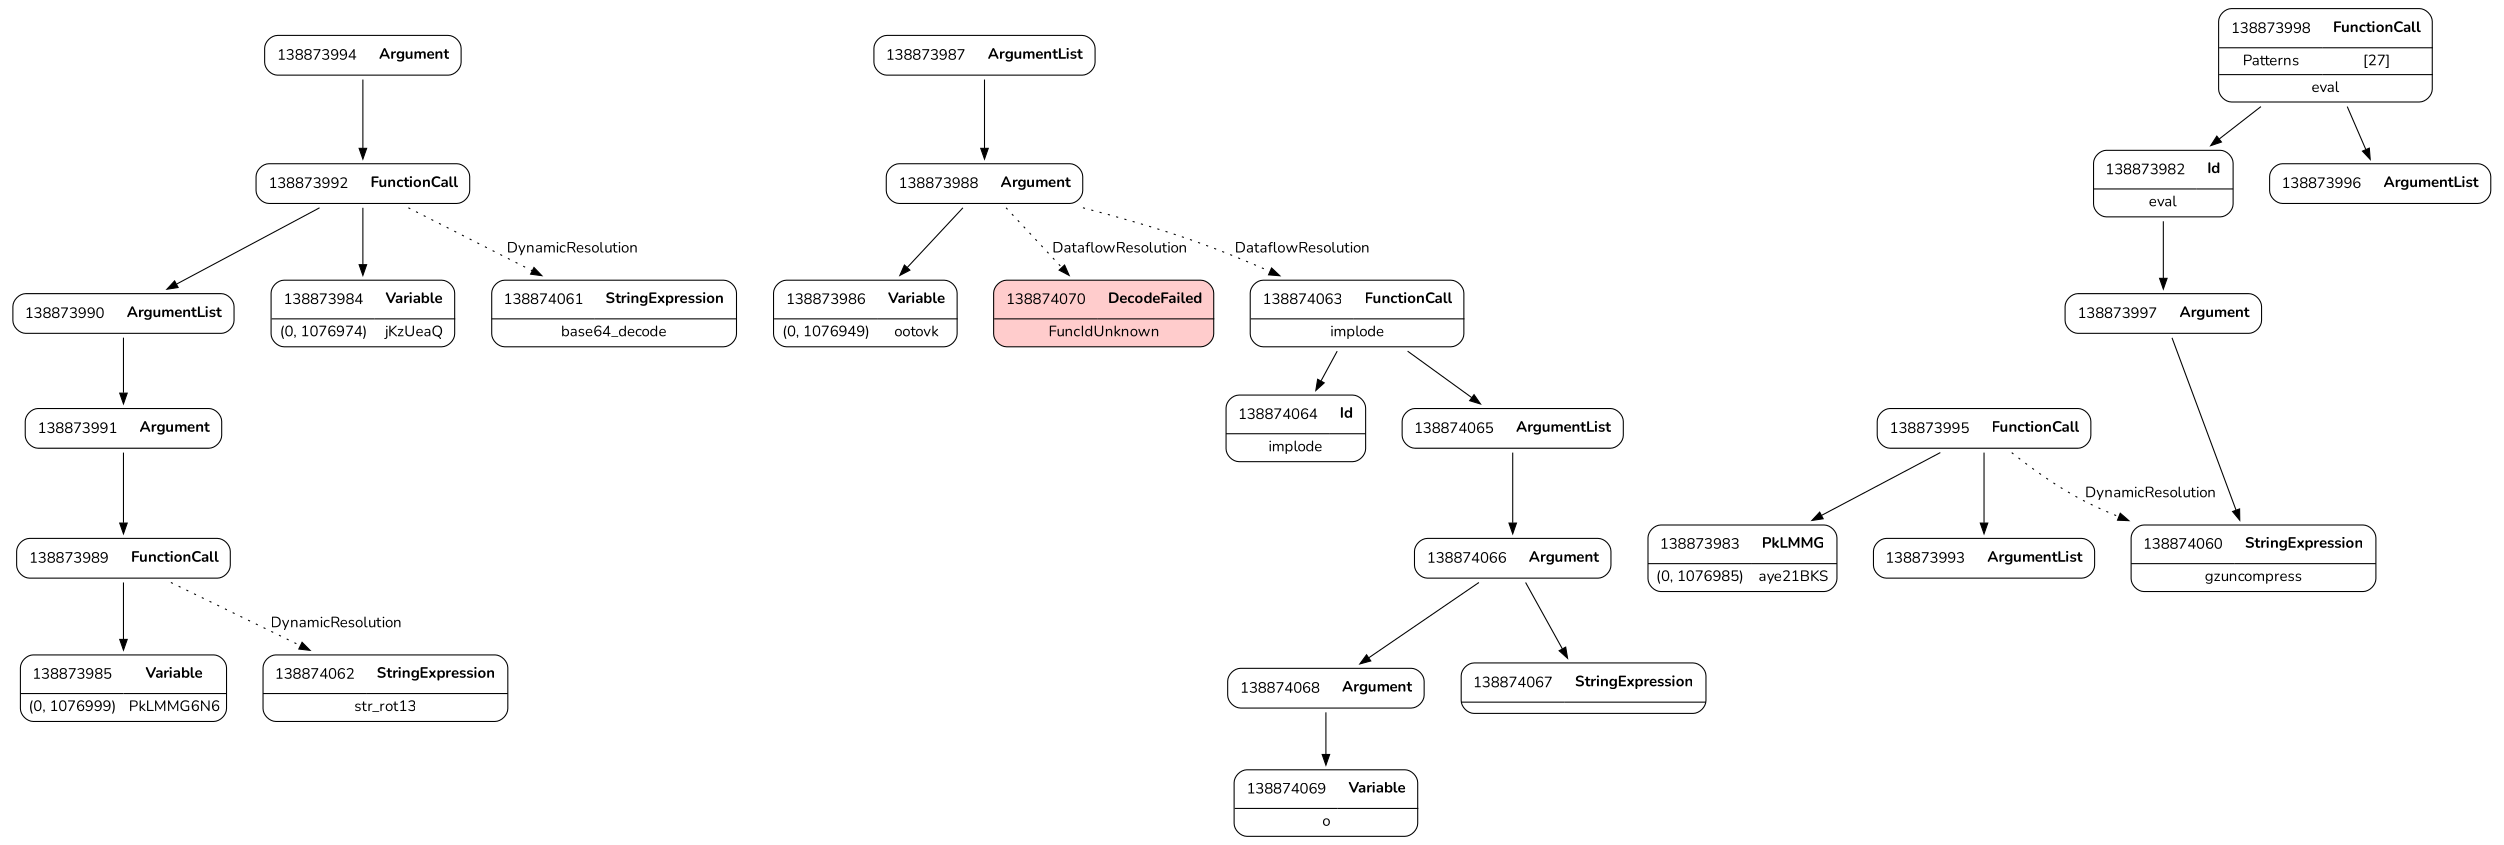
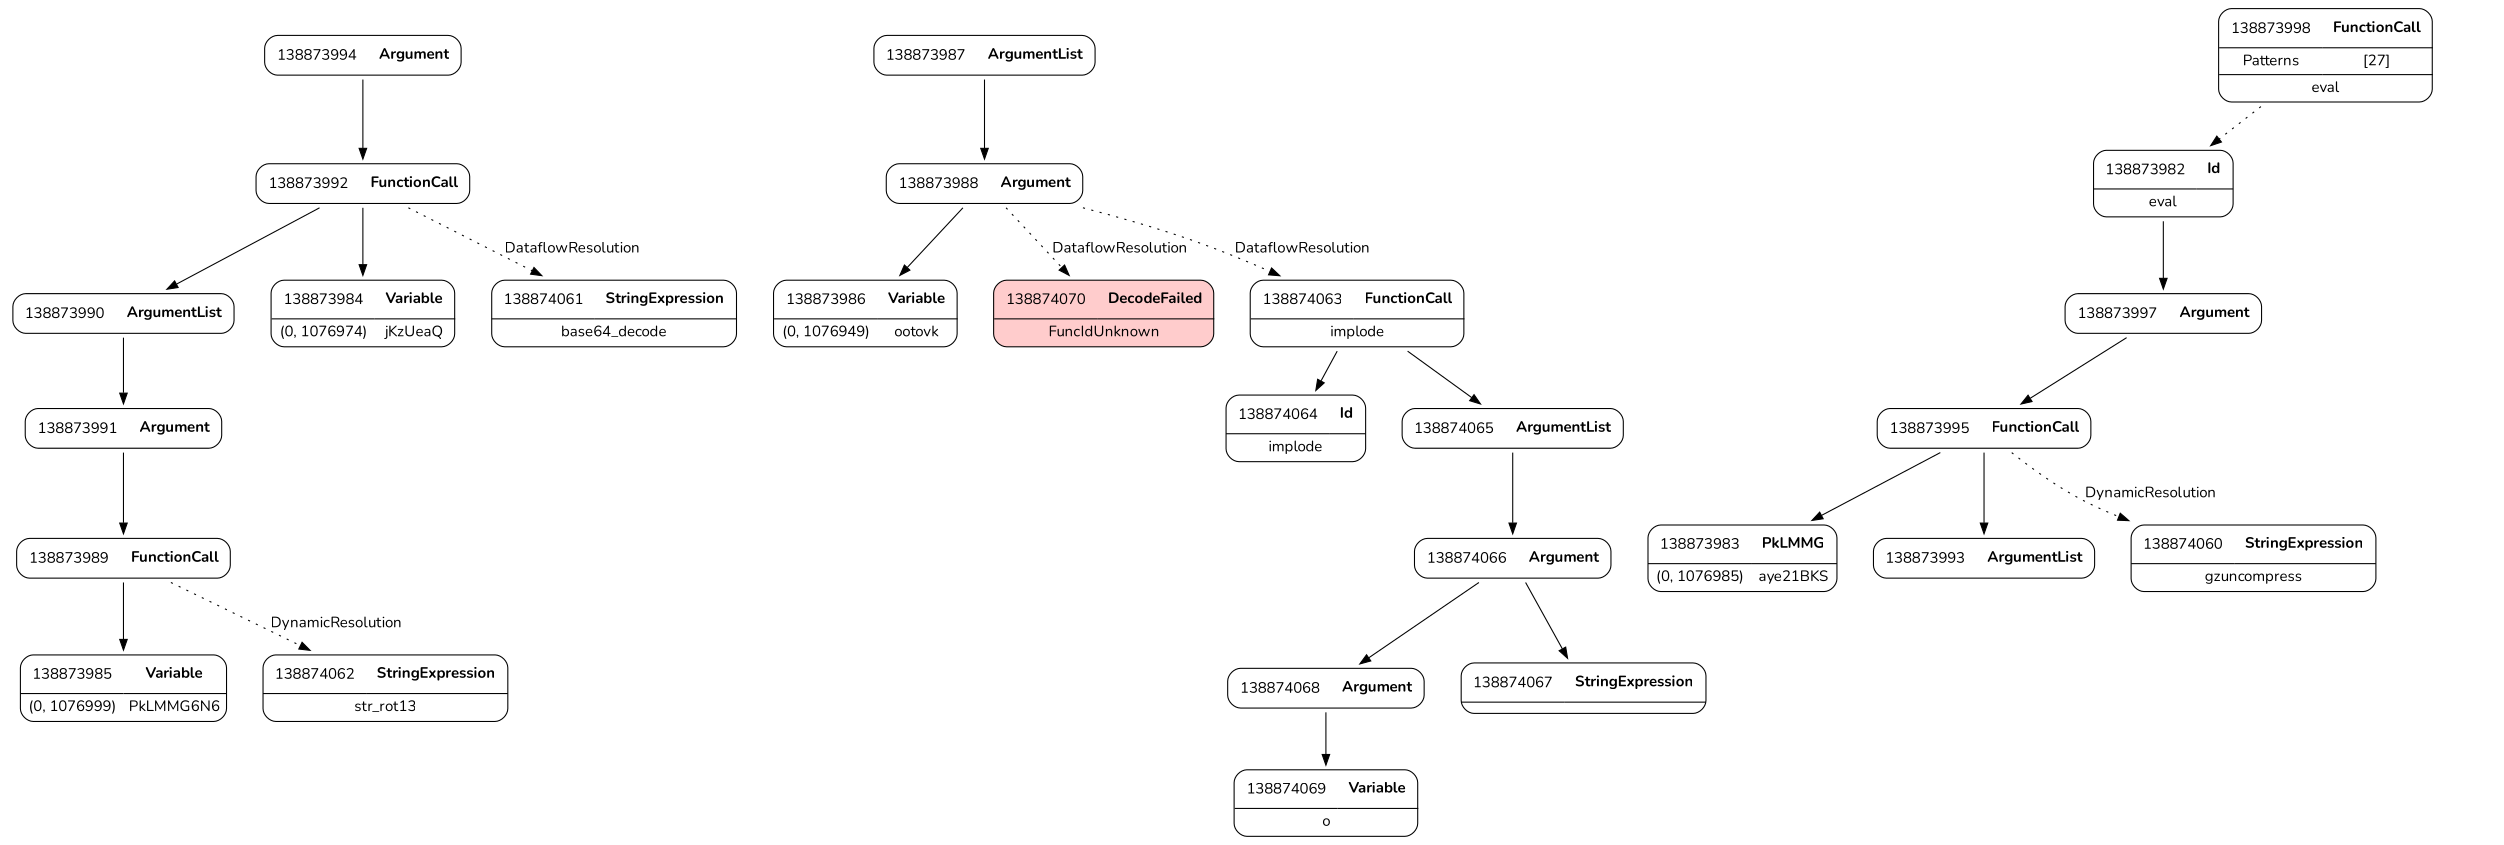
  digraph {
    fontname=Nunito
    node [fontname=Nunito shape=none]
    edge [fontname=Nunito weight=2]
    n1 [label=<<TABLE border='1' cellspacing='0' cellpadding='10' style='rounded' ><TR><TD border='0'>138873991</TD><TD border='0'><B>Argument</B></TD></TR></TABLE>>]
    n2 [label=<<TABLE border='1' cellspacing='0' cellpadding='10' style='rounded' ><TR><TD border='0'>138873989</TD><TD border='0'><B>FunctionCall</B></TD></TR></TABLE>>]
    n3 [label=<<TABLE border='1' cellspacing='0' cellpadding='10' style='rounded' ><TR><TD border='0'>138873985</TD><TD border='0'><B>Variable</B></TD></TR><HR/><TR><TD border='0' cellpadding='5'>(0, 1076999)</TD><TD border='0' cellpadding='5'>PkLMMG6N6</TD></TR></TABLE>>]
    n4 [label=<<TABLE border='1' cellspacing='0' cellpadding='10' style='rounded' ><TR><TD border='0'>138874062</TD><TD border='0'><B>StringExpression</B></TD></TR><HR/><TR><TD border='0' cellpadding='5' colspan='2'>str_rot13</TD></TR></TABLE>>]
    n5 [label=<<TABLE border='1' cellspacing='0' cellpadding='10' style='rounded' ><TR><TD border='0'>138873987</TD><TD border='0'><B>ArgumentList</B></TD></TR></TABLE>>]
    n6 [label=<<TABLE border='1' cellspacing='0' cellpadding='10' style='rounded' ><TR><TD border='0'>138873988</TD><TD border='0'><B>Argument</B></TD></TR></TABLE>>]
    n7 [label=<<TABLE border='1' cellspacing='0' cellpadding='10' style='rounded' ><TR><TD border='0'>138873990</TD><TD border='0'><B>ArgumentList</B></TD></TR></TABLE>>]
    n8 [label=<<TABLE border='1' cellspacing='0' cellpadding='10' style='rounded' ><TR><TD border='0'>138873986</TD><TD border='0'><B>Variable</B></TD></TR><HR/><TR><TD border='0' cellpadding='5'>(0, 1076949)</TD><TD border='0' cellpadding='5'>ootovk</TD></TR></TABLE>>]
    n9 [label=<<TABLE border='1' cellspacing='0' cellpadding='10' style='rounded' bgcolor='#FFCCCC' ><TR><TD border='0'>138874070</TD><TD border='0'><B>DecodeFailed</B></TD></TR><HR/><TR><TD border='0' cellpadding='5' colspan='2'>FuncIdUnknown</TD></TR></TABLE>>]
    n10 [label=<<TABLE border='1' cellspacing='0' cellpadding='10' style='rounded' ><TR><TD border='0'>138874063</TD><TD border='0'><B>FunctionCall</B></TD></TR><HR/><TR><TD border='0' cellpadding='5' colspan='2'>implode</TD></TR></TABLE>>]
    n11 [label=<<TABLE border='1' cellspacing='0' cellpadding='10' style='rounded' ><TR><TD border='0'>138874064</TD><TD border='0'><B>Id</B></TD></TR><HR/><TR><TD border='0' cellpadding='5' colspan='2'>implode</TD></TR></TABLE>>]
    n12 [label=<<TABLE border='1' cellspacing='0' cellpadding='10' style='rounded' ><TR><TD border='0'>138874065</TD><TD border='0'><B>ArgumentList</B></TD></TR></TABLE>>]
    n13 [label=<<TABLE border='1' cellspacing='0' cellpadding='10' style='rounded' ><TR><TD border='0'>138874066</TD><TD border='0'><B>Argument</B></TD></TR></TABLE>>]
    n14 [label=<<TABLE border='1' cellspacing='0' cellpadding='10' style='rounded' ><TR><TD border='0'>138873984</TD><TD border='0'><B>Variable</B></TD></TR><HR/><TR><TD border='0' cellpadding='5'>(0, 1076974)</TD><TD border='0' cellpadding='5'>jKzUeaQ</TD></TR></TABLE>>]
    n15 [label=<<TABLE border='1' cellspacing='0' cellpadding='10' style='rounded' ><TR><TD border='0'>138874068</TD><TD border='0'><B>Argument</B></TD></TR></TABLE>>]
    n16 [label=<<TABLE border='1' cellspacing='0' cellpadding='10' style='rounded' ><TR><TD border='0'>138874069</TD><TD border='0'><B>Variable</B></TD></TR><HR/><TR><TD border='0' cellpadding='5' colspan='2'>o</TD></TR></TABLE>>]
    n17 [label=<<TABLE border='1' cellspacing='0' cellpadding='10' style='rounded' ><TR><TD border='0'>138874067</TD><TD border='0'><B>StringExpression</B></TD></TR><HR/><TR><TD border='0' cellpadding='5' colspan='2'></TD></TR></TABLE>>]
    n18 [label=<<TABLE border='1' cellspacing='0' cellpadding='10' style='rounded' ><TR><TD border='0'>138873998</TD><TD border='0'><B>FunctionCall</B></TD></TR><HR/><TR><TD border='0' cellpadding='5'>Patterns</TD><TD border='0' cellpadding='5'>[27]</TD></TR><HR/><TR><TD border='0' cellpadding='5' colspan='2'>eval</TD></TR></TABLE>>]
    n19 [label=<<TABLE border='1' cellspacing='0' cellpadding='10' style='rounded' ><TR><TD border='0'>138873982</TD><TD border='0'><B>Id</B></TD></TR><HR/><TR><TD border='0' cellpadding='5' colspan='2'>eval</TD></TR></TABLE>>]
-   n20 [label=<<TABLE border='1' cellspacing='0' cellpadding='10' style='rounded' ><TR><TD border='0'>138873996</TD><TD border='0'><B>ArgumentList</B></TD></TR></TABLE>>]
    n21 [label=<<TABLE border='1' cellspacing='0' cellpadding='10' style='rounded' ><TR><TD border='0'>138873997</TD><TD border='0'><B>Argument</B></TD></TR></TABLE>>]
    n22 [label=<<TABLE border='1' cellspacing='0' cellpadding='10' style='rounded' ><TR><TD border='0'>138873995</TD><TD border='0'><B>FunctionCall</B></TD></TR></TABLE>>]
    n23 [label=<<TABLE border='1' cellspacing='0' cellpadding='10' style='rounded' ><TR><TD border='0'>138874060</TD><TD border='0'><B>StringExpression</B></TD></TR><HR/><TR><TD border='0' cellpadding='5' colspan='2'>gzuncompress</TD></TR></TABLE>>]
    n24 [label=<<TABLE border='1' cellspacing='0' cellpadding='10' style='rounded' ><TR><TD border='0'>138873983</TD><TD border='0'><B>PkLMMG</B></TD></TR><HR/><TR><TD border='0' cellpadding='5'>(0, 1076985)</TD><TD border='0' cellpadding='5'>aye21BKS</TD></TR></TABLE>>]
    n25 [label=<<TABLE border='1' cellspacing='0' cellpadding='10' style='rounded' ><TR><TD border='0'>138873993</TD><TD border='0'><B>ArgumentList</B></TD></TR></TABLE>>]
    n26 [label=<<TABLE border='1' cellspacing='0' cellpadding='10' style='rounded' ><TR><TD border='0'>138874061</TD><TD border='0'><B>StringExpression</B></TD></TR><HR/><TR><TD border='0' cellpadding='5' colspan='2'>base64_decode</TD></TR></TABLE>>]
    n27 [label=<<TABLE border='1' cellspacing='0' cellpadding='10' style='rounded' ><TR><TD border='0'>138873994</TD><TD border='0'><B>Argument</B></TD></TR></TABLE>>]
    n28 [label=<<TABLE border='1' cellspacing='0' cellpadding='10' style='rounded' ><TR><TD border='0'>138873992</TD><TD border='0'><B>FunctionCall</B></TD></TR></TABLE>>]
    n1 -> n2
    n2 -> n3
    n2 -> n4 [label=DynamicResolution style=dotted weight=""]
    n5 -> n6
    n6 -> n8
    n6 -> n9 [label=DataflowResolution style=dotted weight=""]
    n6 -> n10 [label=DataflowResolution style=dotted weight=""]
    n7 -> n1
    n10 -> n11
    n10 -> n12
    n12 -> n13
    n13 -> n15
    n13 -> n17
    n15 -> n16
-   n18 -> n19
-   n18 -> n20
+   n18 -> n19 [style=dotted]
    n19 -> n21
-   n21 -> n23
+   n21 -> n22
    n22 -> n23 [label=DynamicResolution style=dotted weight=""]
    n22 -> n24
    n22 -> n25
    n27 -> n28
    n28 -> n7
    n28 -> n14
-   n28 -> n26 [label=DynamicResolution style=dotted weight=""]
+   n28 -> n26 [label=DataflowResolution style=dotted weight=""]
  }
